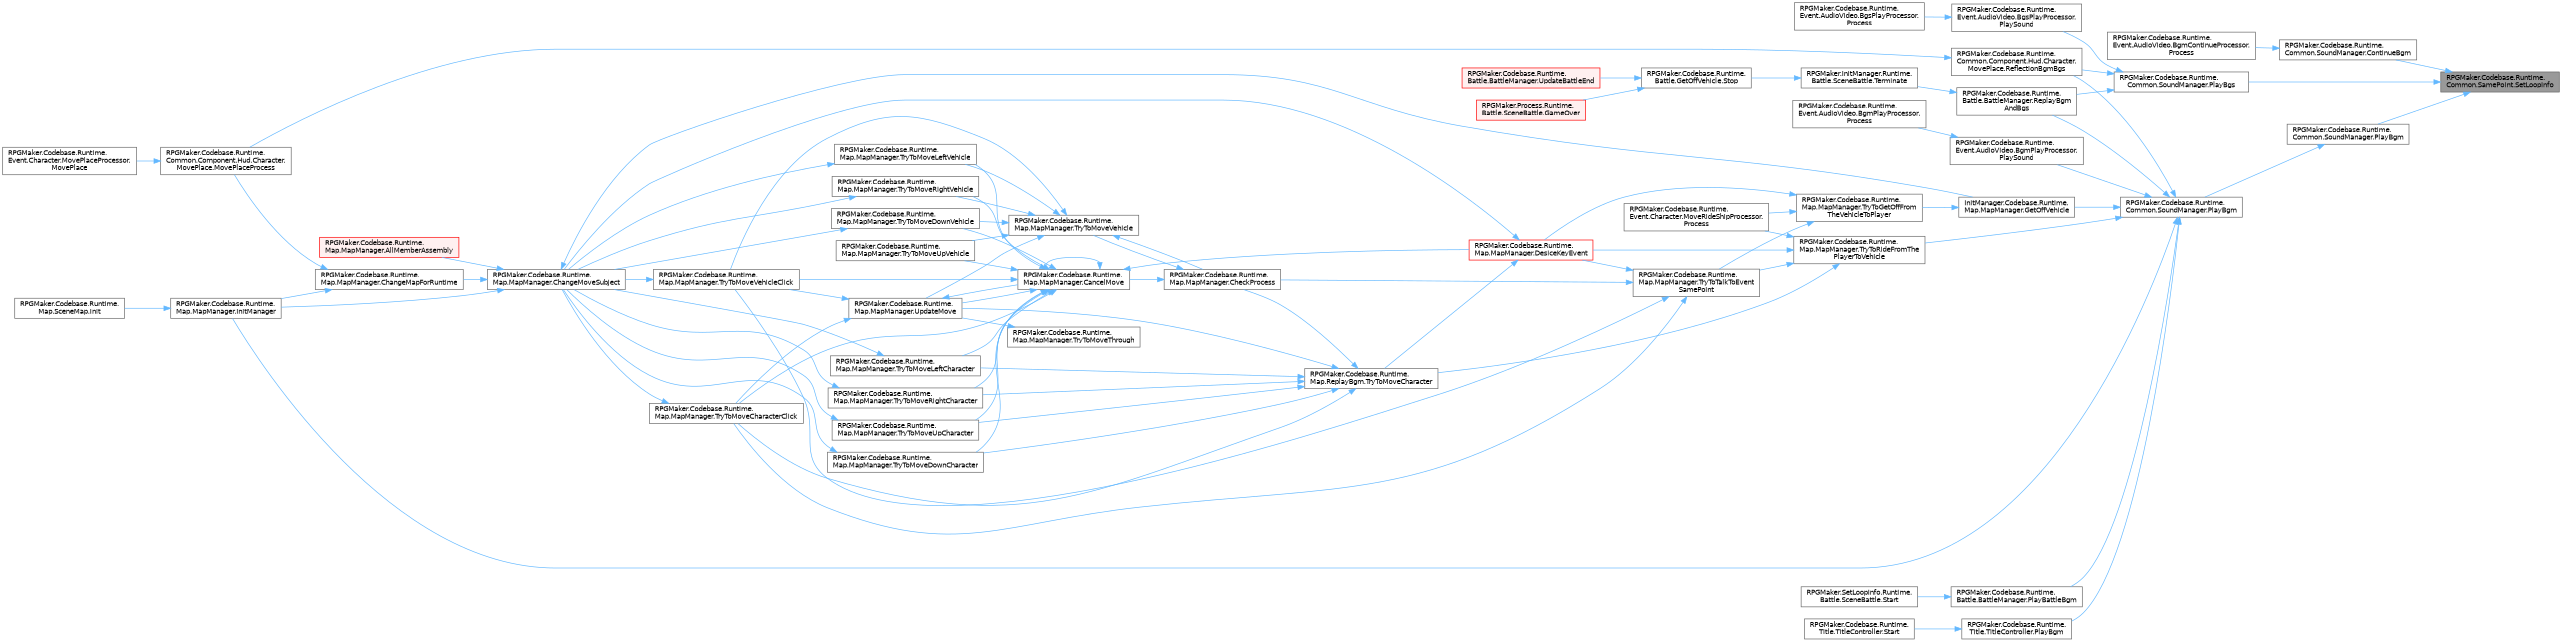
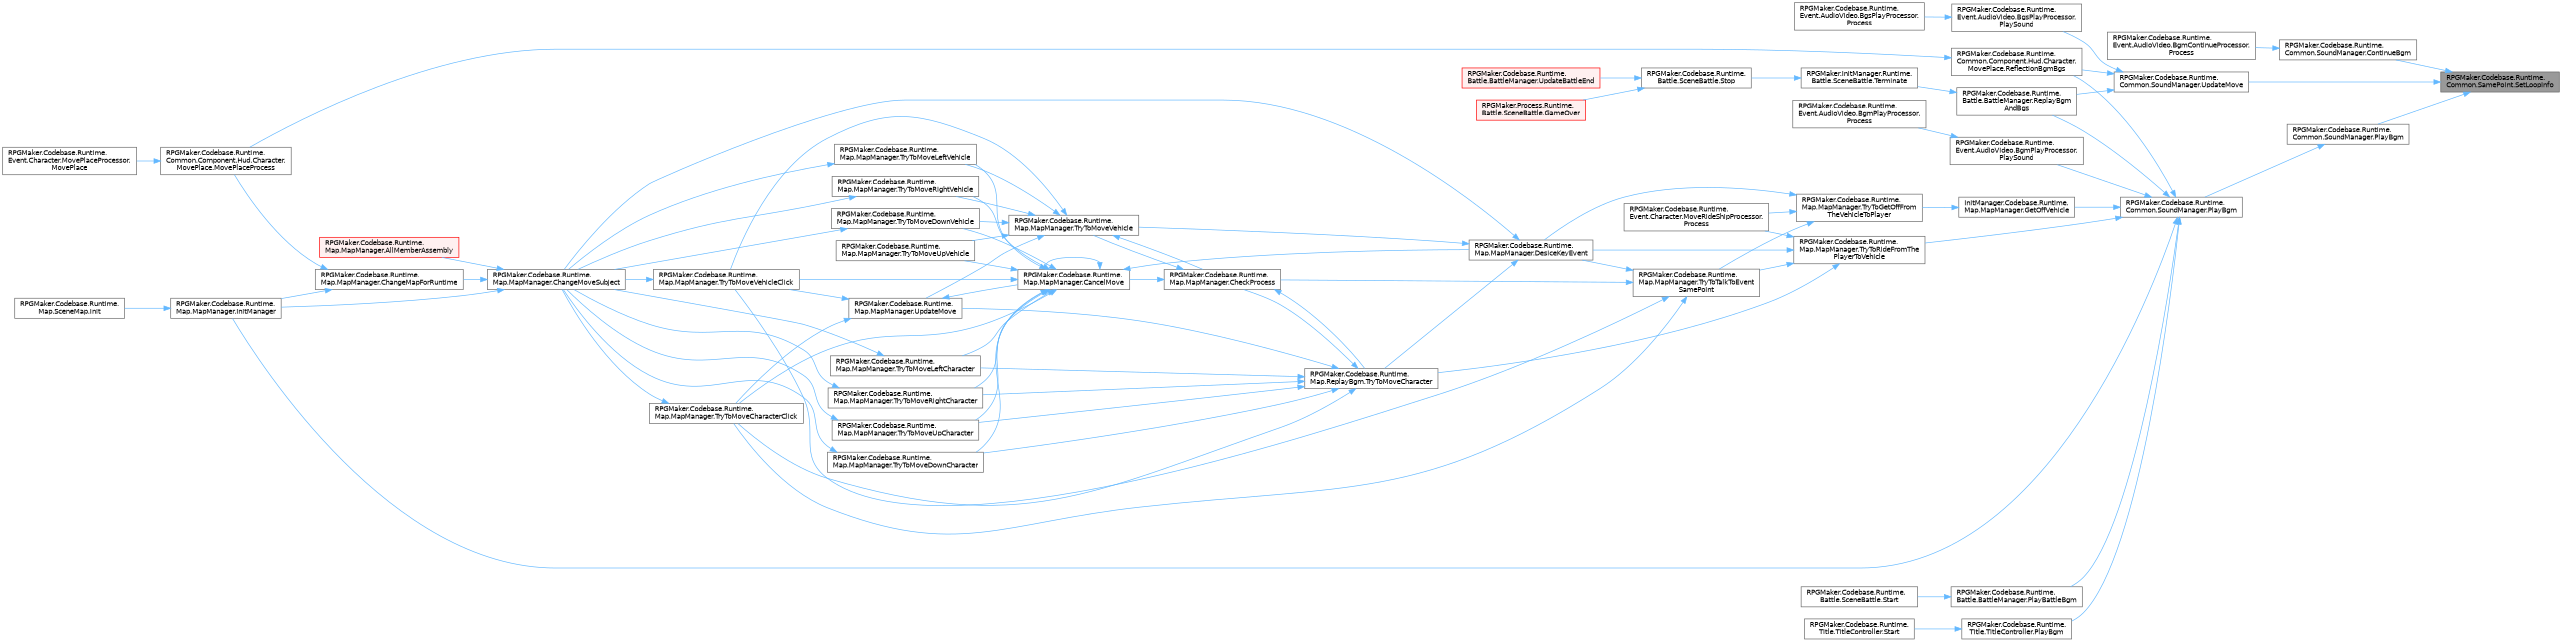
  digraph {
    rankdir=RL
    node [color=grey40 fillcolor=white fontname=Helvetica fontsize=10 shape=box style=filled]
    edge [color=steelblue1 dir=back fontname=Helvetica fontsize=10 labelfontname=Helvetica labelfontsize=10 style=solid]
    n1 [color=gray40 fillcolor=grey60 fontcolor=black height=0.2 label="RPGMaker.Codebase.Runtime.\lCommon.SamePoint.SetLoopInfo" width=0.4]
    n2 [height=0.2 label="RPGMaker.Codebase.Runtime.\lCommon.SoundManager.ContinueBgm" width=0.4]
    n3 [height=0.2 label="RPGMaker.Codebase.Runtime.\lCommon.SoundManager.PlayBgm" width=0.4]
-   n4 [height=0.2 label="RPGMaker.Codebase.Runtime.\lCommon.SoundManager.PlayBgs" width=0.4]
+   n4 [height=0.2 label="RPGMaker.Codebase.Runtime.\lCommon.SoundManager.UpdateMove" width=0.4]
    n5 [height=0.2 label="RPGMaker.Codebase.Runtime.\lEvent.AudioVideo.BgmContinueProcessor.\lProcess" width=0.4]
    n6 [height=0.2 label="RPGMaker.Codebase.Runtime.\lCommon.SoundManager.PlayBgm" width=0.4]
    n7 [height=0.2 label="RPGMaker.Codebase.Runtime.\lCommon.Component.Hud.Character.\lMovePlace.ReflectionBgmBgs" width=0.4]
    n8 [height=0.2 label="RPGMaker.Codebase.Runtime.\lBattle.BattleManager.ReplayBgm\lAndBgs" width=0.4]
    n9 [height=0.2 label="RPGMaker.Codebase.Runtime.\lEvent.AudioVideo.BgsPlayProcessor.\lPlaySound" width=0.4]
    n10 [height=0.2 label="InitManager.Codebase.Runtime.\lMap.MapManager.GetOffVehicle" width=0.4]
    n11 [height=0.2 label="RPGMaker.Codebase.Runtime.\lMap.MapManager.InitManager" width=0.4]
    n12 [height=0.2 label="RPGMaker.Codebase.Runtime.\lBattle.BattleManager.PlayBattleBgm" width=0.4]
    n13 [height=0.2 label="RPGMaker.Codebase.Runtime.\lTitle.TitleController.PlayBgm" width=0.4]
    n14 [height=0.2 label="RPGMaker.Codebase.Runtime.\lEvent.AudioVideo.BgmPlayProcessor.\lPlaySound" width=0.4]
    n15 [height=0.2 label="RPGMaker.Codebase.Runtime.\lMap.MapManager.TryToRideFromThe\lPlayerToVehicle" width=0.4]
    n16 [height=0.2 label="RPGMaker.Codebase.Runtime.\lMap.MapManager.TryToGetOffFrom\lTheVehicleToPlayer" width=0.4]
    n17 [height=0.2 label="RPGMaker.Codebase.Runtime.\lMap.SceneMap.Init" width=0.4]
-   n18 [height=0.2 label="RPGMaker.SetLoopInfo.Runtime.\lBattle.SceneBattle.Start" width=0.4]
+   n18 [height=0.2 label="RPGMaker.Codebase.Runtime.\lBattle.SceneBattle.Start" width=0.4]
    n19 [height=0.2 label="RPGMaker.Codebase.Runtime.\lTitle.TitleController.Start" width=0.4]
    n20 [height=0.2 label="RPGMaker.Codebase.Runtime.\lEvent.AudioVideo.BgmPlayProcessor.\lProcess" width=0.4]
    n21 [height=0.2 label="RPGMaker.Codebase.Runtime.\lCommon.Component.Hud.Character.\lMovePlace.MovePlaceProcess" width=0.4]
    n22 [height=0.2 label="RPGMaker.InitManager.Runtime.\lBattle.SceneBattle.Terminate" width=0.4]
-   n23 [color=red height=0.2 label="RPGMaker.Codebase.Runtime.\lMap.MapManager.DesiceKeyEvent" width=0.4]
+   n23 [height=0.2 label="RPGMaker.Codebase.Runtime.\lMap.MapManager.DesiceKeyEvent" width=0.4]
    n24 [height=0.2 label="RPGMaker.Codebase.Runtime.\lEvent.Character.MoveRideShipProcessor.\lProcess" width=0.4]
    n25 [height=0.2 label="RPGMaker.Codebase.Runtime.\lMap.MapManager.TryToTalkToEvent\lSamePoint" width=0.4]
    n26 [height=0.2 label="RPGMaker.Codebase.Runtime.\lMap.ReplayBgm.TryToMoveCharacter" width=0.4]
    n27 [height=0.2 label="RPGMaker.Codebase.Runtime.\lMap.MapManager.ChangeMoveSubject" width=0.4]
    n28 [height=0.2 label="RPGMaker.Codebase.Runtime.\lMap.MapManager.TryToMoveVehicle" width=0.4]
    n29 [height=0.2 label="RPGMaker.Codebase.Runtime.\lMap.MapManager.CheckProcess" width=0.4]
    n30 [height=0.2 label="RPGMaker.Codebase.Runtime.\lMap.MapManager.TryToMoveCharacterClick" width=0.4]
    n31 [height=0.2 label="RPGMaker.Codebase.Runtime.\lMap.MapManager.TryToMoveVehicleClick" width=0.4]
    n32 [color=red fillcolor="#FFF0F0" height=0.2 label="RPGMaker.Codebase.Runtime.\lMap.MapManager.AllMemberAssembly" width=0.4]
    n33 [height=0.2 label="RPGMaker.Codebase.Runtime.\lMap.MapManager.ChangeMapForRuntime" width=0.4]
    n34 [height=0.2 label="RPGMaker.Codebase.Runtime.\lMap.MapManager.UpdateMove" width=0.4]
    n35 [height=0.2 label="RPGMaker.Codebase.Runtime.\lMap.MapManager.TryToMoveDownCharacter" width=0.4]
    n36 [height=0.2 label="RPGMaker.Codebase.Runtime.\lMap.MapManager.TryToMoveLeftCharacter" width=0.4]
    n37 [height=0.2 label="RPGMaker.Codebase.Runtime.\lMap.MapManager.TryToMoveRightCharacter" width=0.4]
    n38 [height=0.2 label="RPGMaker.Codebase.Runtime.\lMap.MapManager.TryToMoveUpCharacter" width=0.4]
    n39 [height=0.2 label="RPGMaker.Codebase.Runtime.\lMap.MapManager.TryToMoveDownVehicle" width=0.4]
    n40 [height=0.2 label="RPGMaker.Codebase.Runtime.\lMap.MapManager.TryToMoveLeftVehicle" width=0.4]
    n41 [height=0.2 label="RPGMaker.Codebase.Runtime.\lMap.MapManager.TryToMoveRightVehicle" width=0.4]
    n42 [height=0.2 label="RPGMaker.Codebase.Runtime.\lMap.MapManager.TryToMoveUpVehicle" width=0.4]
    n43 [height=0.2 label="RPGMaker.Codebase.Runtime.\lEvent.Character.MovePlaceProcessor.\lMovePlace" width=0.4]
    n44 [height=0.2 label="RPGMaker.Codebase.Runtime.\lMap.MapManager.CancelMove" width=0.4]
-   n45 [height=0.2 label="RPGMaker.Codebase.Runtime.\lMap.MapManager.TryToMoveThrough" width=0.4]
-   n46 [height=0.2 label="RPGMaker.Codebase.Runtime.\lBattle.GetOffVehicle.Stop" width=0.4]
+   n46 [height=0.2 label="RPGMaker.Codebase.Runtime.\lBattle.SceneBattle.Stop" width=0.4]
    n47 [color=red fillcolor="#FFF0F0" height=0.2 label="RPGMaker.Process.Runtime.\lBattle.SceneBattle.GameOver" width=0.4]
    n48 [color=red fillcolor="#FFF0F0" height=0.2 label="RPGMaker.Codebase.Runtime.\lBattle.BattleManager.UpdateBattleEnd" width=0.4]
    n49 [height=0.2 label="RPGMaker.Codebase.Runtime.\lEvent.AudioVideo.BgsPlayProcessor.\lProcess" width=0.4]
    n1 -> n2
    n1 -> n3
    n1 -> n4
    n2 -> n5
    n3 -> n6
    n4 -> n7
    n4 -> n8
    n4 -> n9
    n6 -> n7
    n6 -> n8
    n6 -> n10
    n6 -> n11
    n6 -> n12
    n6 -> n13
    n6 -> n14
    n6 -> n15
    n7 -> n21
    n8 -> n22
    n9 -> n49
    n10 -> n16
    n11 -> n17
    n12 -> n18
    n13 -> n19
    n14 -> n20
    n15 -> n23
    n15 -> n24
    n15 -> n25
    n15 -> n26
    n16 -> n23
    n16 -> n24
    n16 -> n25
    n21 -> n43
    n22 -> n46
    n23 -> n26
    n23 -> n27
+   n23 -> n28
    n25 -> n23
    n25 -> n29
    n25 -> n30
    n25 -> n31
    n26 -> n29
    n26 -> n30
    n26 -> n34
    n26 -> n35
    n26 -> n36
    n26 -> n37
    n26 -> n38
-   n27 -> n10
    n27 -> n11
    n27 -> n32
    n27 -> n33
    n28 -> n29
    n28 -> n31
    n28 -> n34
    n28 -> n39
    n28 -> n40
    n28 -> n41
    n28 -> n42
+   n29 -> n26
    n29 -> n28
    n29 -> n44
    n30 -> n27
    n31 -> n27
    n33 -> n11
    n33 -> n21
    n34 -> n30
    n34 -> n31
    n34 -> n44
    n35 -> n27
    n36 -> n27
    n37 -> n27
    n38 -> n27
    n39 -> n27
    n40 -> n27
    n41 -> n27
    n44 -> n23
    n44 -> n30
    n44 -> n31
-   n44 -> n34
    n44 -> n35
    n44 -> n36
    n44 -> n37
    n44 -> n38
    n44 -> n39
    n44 -> n40
    n44 -> n41
    n44 -> n42
    n44 -> n44
-   n45 -> n34
    n46 -> n47
    n46 -> n48
  }
